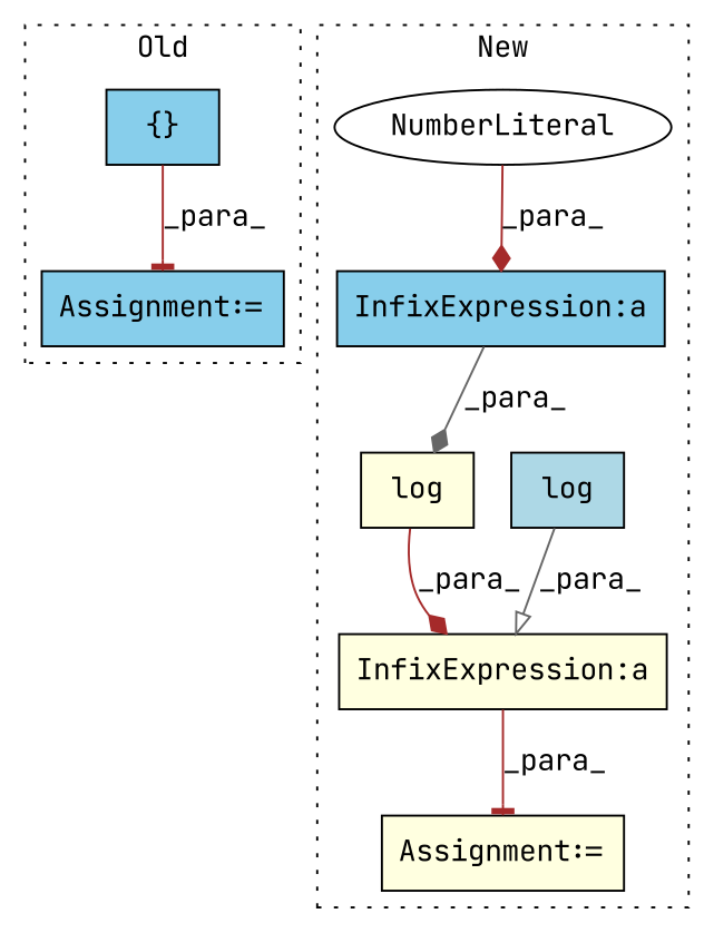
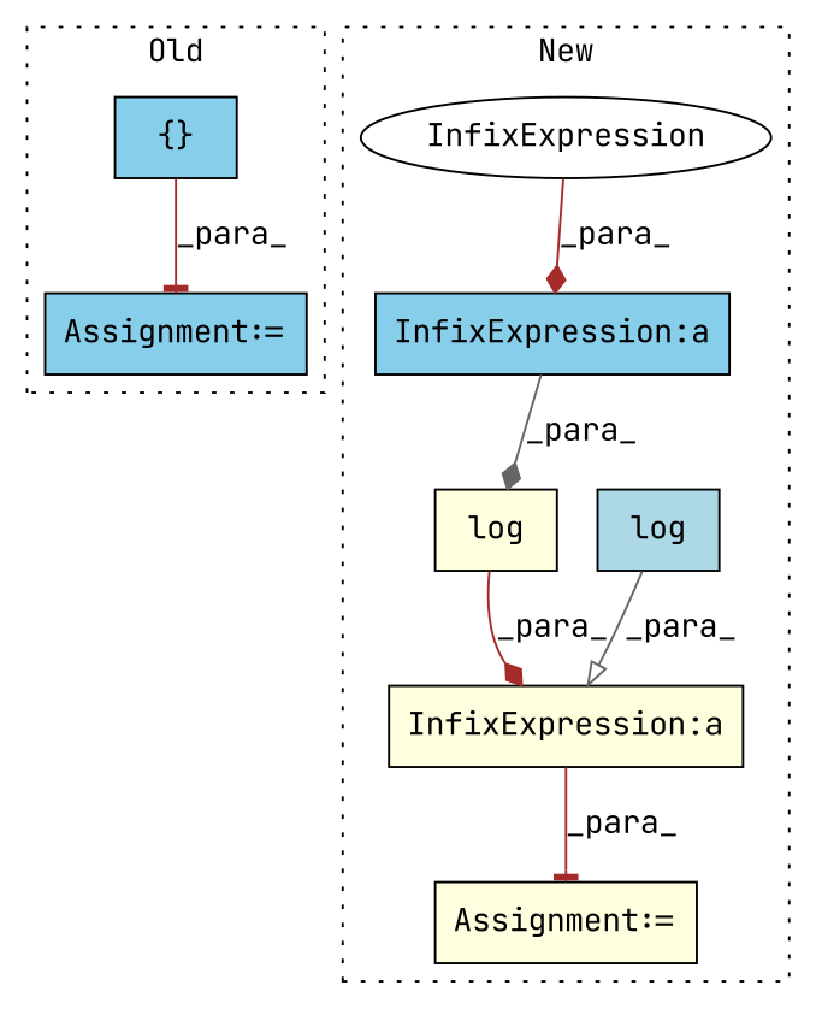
  digraph {
    fontname="JetBrains Mono"
    node [a=7 l=1 shape=box style=filled fillcolor=skyblue fontname="JetBrains Mono"]
    edge [color=brown arrowhead=diamond fontname="JetBrains Mono"]
    n1 [a=4 l="1,1" label="{}" s="18072,18717"]
    n2 [label="Assignment:=" s=18045]
    n3 [a=32 l="4,1" label=log s="18469,18484" fillcolor=lightblue]
    n4 [label="Assignment:=" s=18503 fillcolor=lightyellow]
    n5 [a=27 l=3 label="InfixExpression:a" s=18524 fillcolor=lightyellow]
    n6 [a=27 l=3 label="InfixExpression:a" s=18451]
-   n7 [a=34 label=NumberLiteral s=18454 shape=ellipse fillcolor=white]
+   n7 [a=34 label=InfixExpression s=18454 shape=ellipse fillcolor=white]
    n8 [a=32 l="4,1" label=log s="18426,18459" fillcolor=lightyellow]
    subgraph cluster_1 {
      label=Old
      style=dotted
      n1
      n2
    }
    subgraph cluster_2 {
      label=New
      style=dotted
      n3
      n4
      n5
      n6
      n7
      n8
    }
    n1 -> n2 [label=_para_ arrowhead=tee]
    n3 -> n5 [label=_para_ color=gray40 arrowhead=onormal]
    n5 -> n4 [label=_para_ arrowhead=tee]
    n6 -> n8 [label=_para_ color=gray40]
    n7 -> n6 [label=_para_]
    n8 -> n5 [label=_para_]
  }
